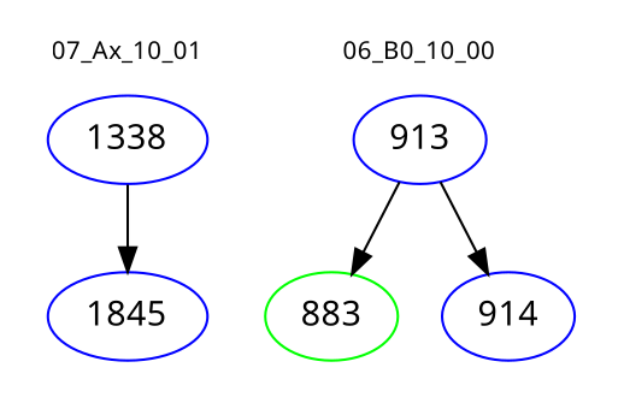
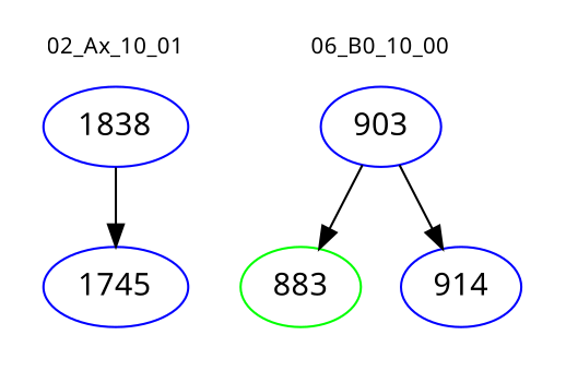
  digraph {
    fontname="Noto Sans"
    node [color=blue fontname="Noto Sans"]
    edge [color=black fontname="Noto Sans"]
-   n1 [label=1338]
-   n2 [label=1845]
-   n3 [label=913]
+   n1 [label=1838]
+   n2 [label=1745]
+   n3 [label=903]
    n4 [color=green label=883]
    n5 [label=914]
    subgraph cluster_1 {
      color=white
      fontsize=10
-     label="07_Ax_10_01"
+     label="02_Ax_10_01"
      n1
      n2
    }
    subgraph cluster_2 {
      color=white
      fontsize=10
      label="06_B0_10_00"
      n3
      n4
      n5
    }
    n1 -> n2
    n3 -> n4
    n3 -> n5
  }
